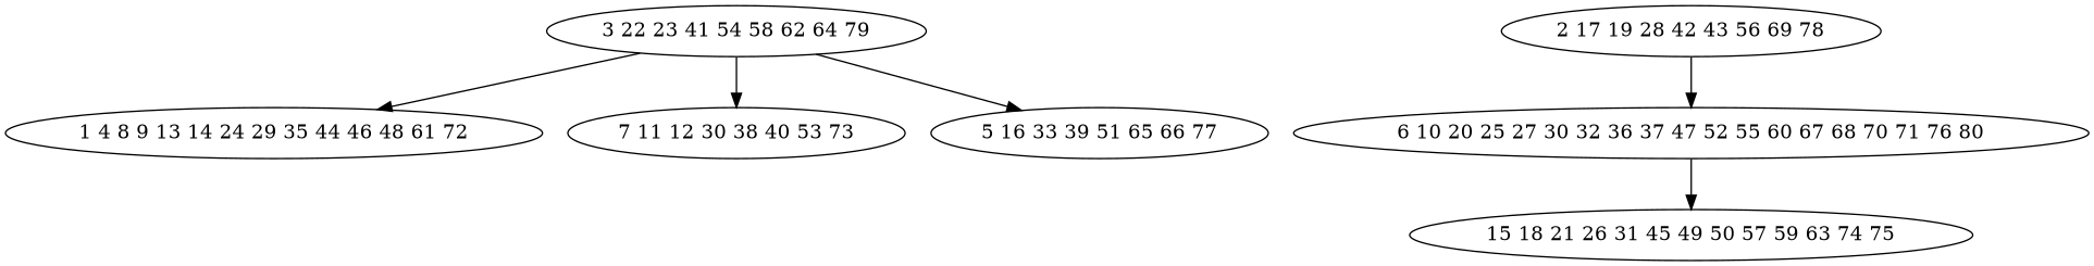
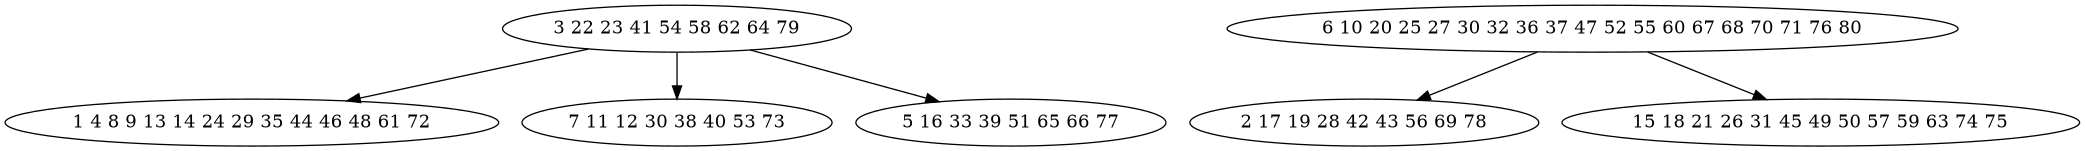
  digraph {
    n1 [label="3 22 23 41 54 58 62 64 79"]
    n2 [label="1 4 8 9 13 14 24 29 35 44 46 48 61 72"]
    n3 [label="7 11 12 30 38 40 53 73"]
    n4 [label="5 16 33 39 51 65 66 77"]
    n5 [label="2 17 19 28 42 43 56 69 78"]
    n6 [label="6 10 20 25 27 30 32 36 37 47 52 55 60 67 68 70 71 76 80"]
    n7 [label="15 18 21 26 31 45 49 50 57 59 63 74 75"]
    n1 -> n2
    n1 -> n3
    n1 -> n4
-   n5 -> n6
+   n6 -> n5
    n6 -> n7
  }
